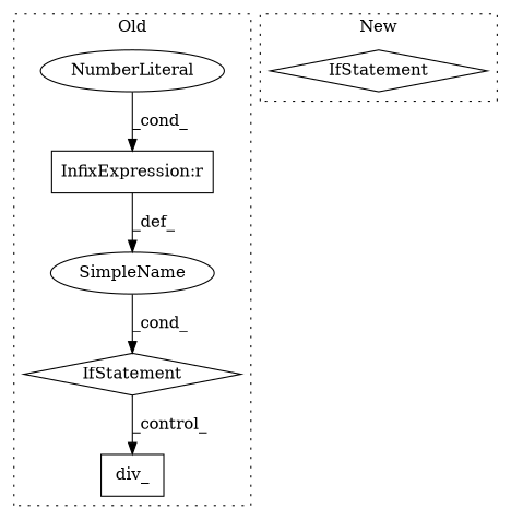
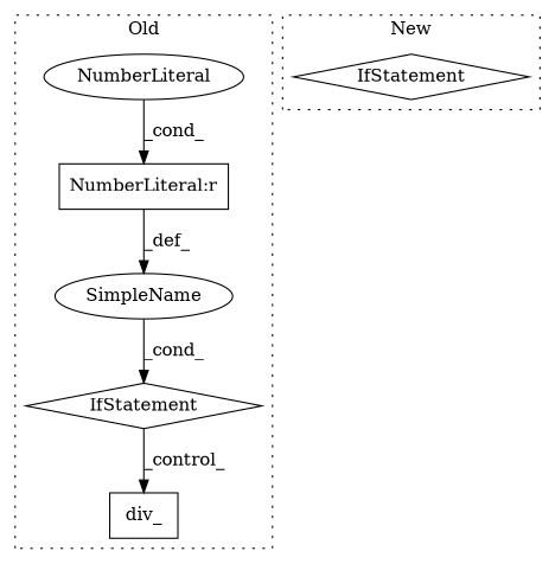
  digraph {
    node [a=25 shape=box]
    n1 [a=32 l="5,1" label=div_ s="7114,7129"]
    n2 [l="4,2" label=IfStatement s="7074,7093" shape=diamond]
    n3 [a=42 label=SimpleName shape=ellipse]
-   n4 [a=27 l=4 label="InfixExpression:r" s=7088]
+   n4 [a=27 l=4 label="NumberLiteral:r" s=7088]
    n5 [a=34 l=1 label=NumberLiteral s=7092 shape=ellipse]
    n6 [l="12,2" label=IfStatement s="7835,7875" shape=diamond]
    subgraph cluster_1 {
      label=Old
      style=dotted
      n1
      n2
      n3
      n4
      n5
    }
    subgraph cluster_2 {
      label=New
      style=dotted
      n6
    }
    n2 -> n1 [label=_control_]
    n3 -> n2 [label=_cond_]
    n4 -> n3 [label=_def_]
    n5 -> n4 [label=_cond_]
  }
